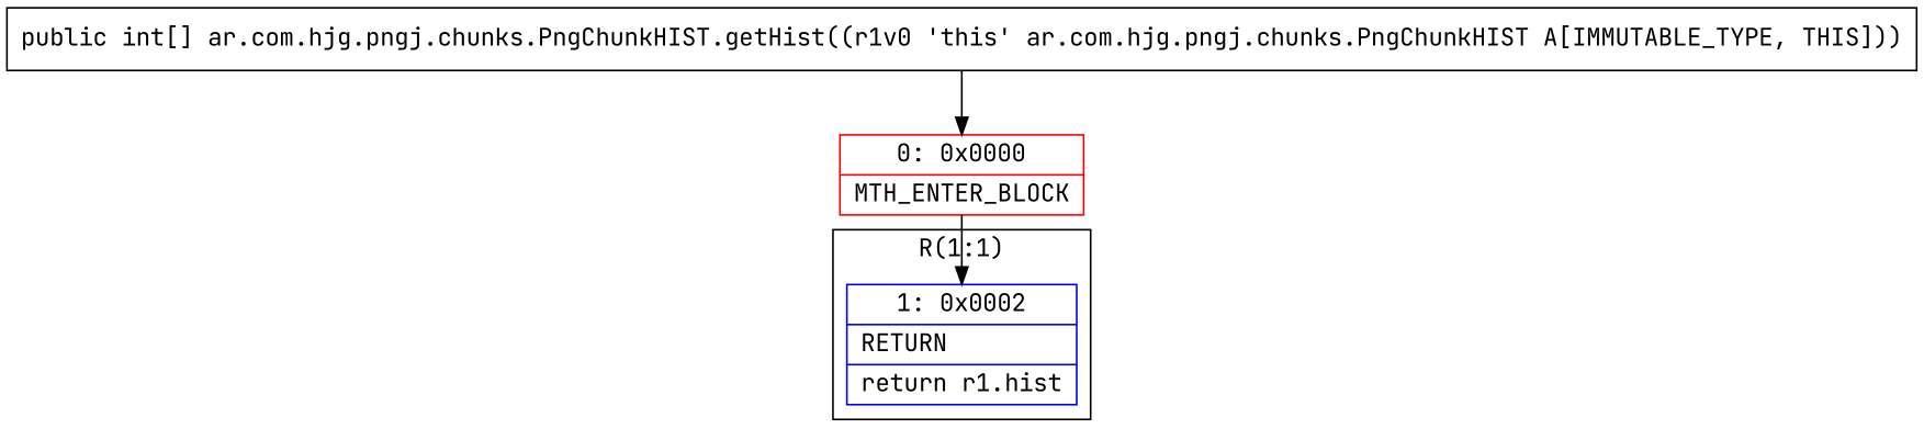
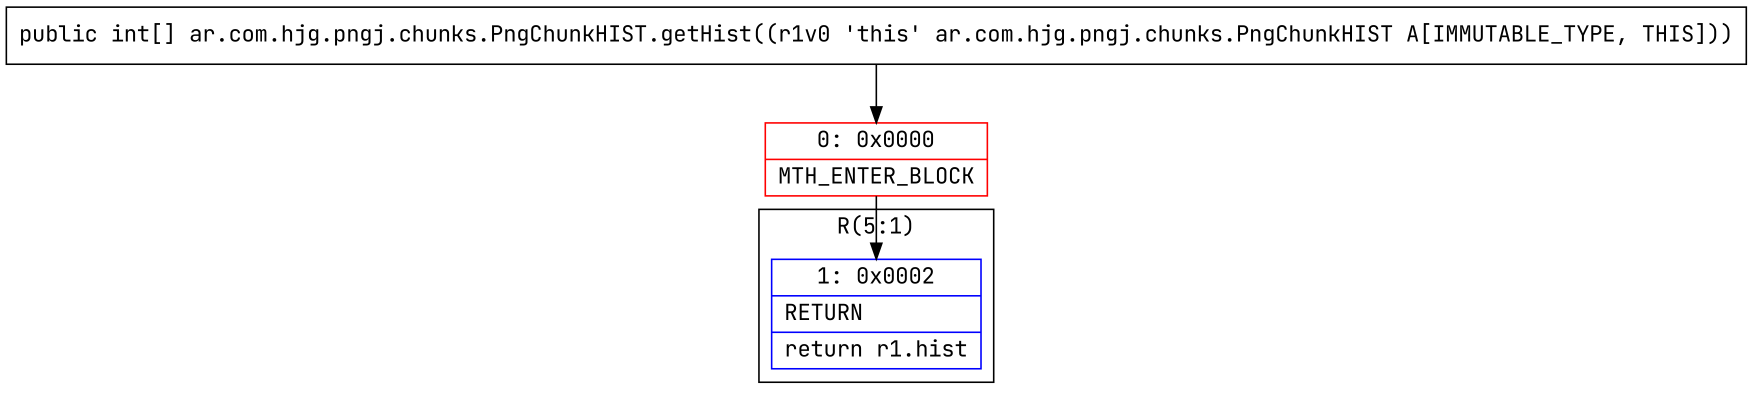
  digraph {
    fontname="JetBrains Mono"
    node [shape=record fontname="JetBrains Mono"]
    edge [fontname="JetBrains Mono"]
    n1 [color=blue label="{1\:\ 0x0002|RETURN\l|return r1.hist\l}"]
    n2 [color=red label="{0\:\ 0x0000|MTH_ENTER_BLOCK\l}"]
    n3 [label="{public int[] ar.com.hjg.pngj.chunks.PngChunkHIST.getHist((r1v0 'this' ar.com.hjg.pngj.chunks.PngChunkHIST A[IMMUTABLE_TYPE, THIS])) }"]
    subgraph cluster_1 {
-     label="R(1:1)"
+     label="R(5:1)"
      n1
    }
    n2 -> n1
    n3 -> n2
  }
